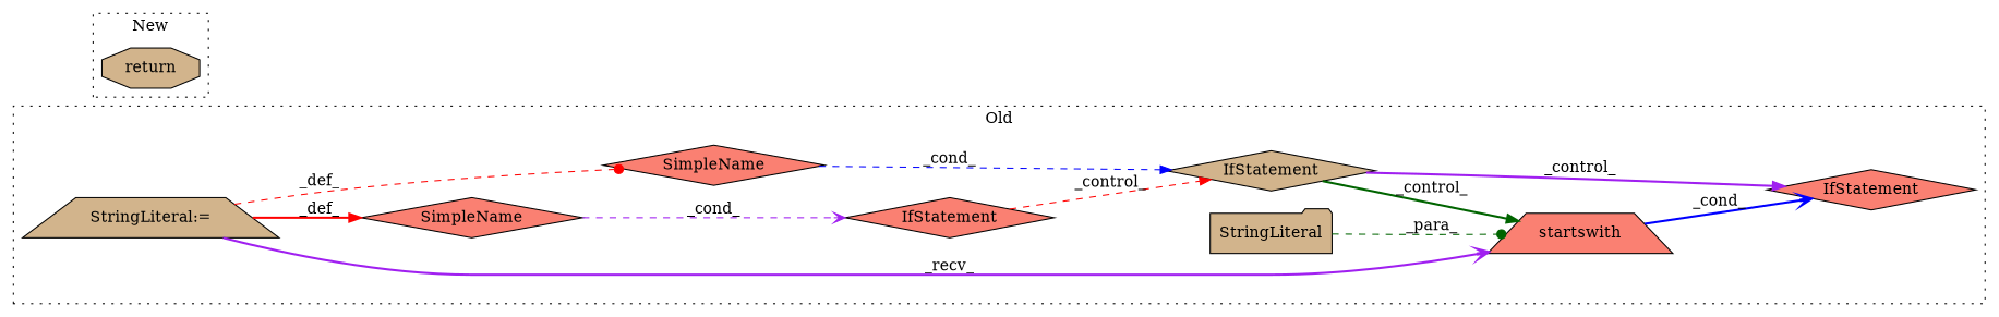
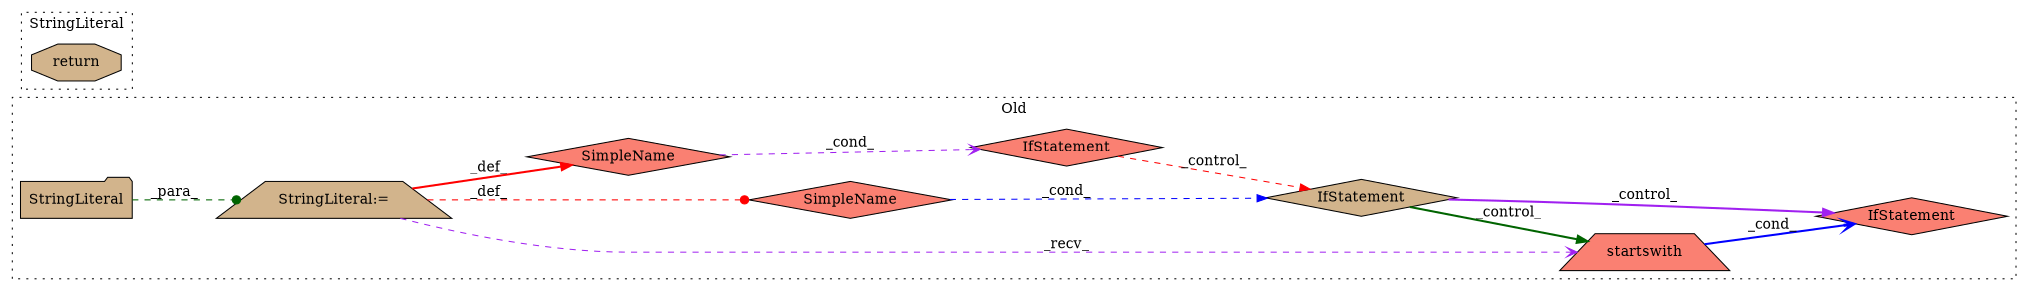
  digraph {
    rankdir=LR
    node [a=25 fillcolor=salmon l="4,2" shape=diamond style=filled]
    edge [arrowhead=normal color=purple style=bold]
    n1 [a=32 l="11,1" label=startswith s="7130,7155" shape=trapezium]
    n2 [label=IfStatement s="7118,7156"]
    n3 [a=45 fillcolor=tan l=14 label=StringLiteral s=7141 shape=folder]
    n4 [a=7 fillcolor=tan l=1 label="StringLiteral:=" s=6890 shape=trapezium]
    n5 [a=42 label=SimpleName l=""]
    n6 [fillcolor=tan label=IfStatement s="7025,7055"]
    n7 [a=42 label=SimpleName l=""]
    n8 [label=IfStatement s="6909,6973"]
    n9 [a=41 fillcolor=tan l=7 label=return s=6884 shape=octagon]
    subgraph cluster_1 {
      label=Old
      style=dotted
      n1
      n2
      n3
      n4
      n5
      n6
      n7
      n8
    }
    subgraph cluster_2 {
-     label=New
+     label=StringLiteral
      style=dotted
      n9
    }
    n1 -> n2 [arrowhead=vee color=blue label=_cond_]
-   n3 -> n1 [arrowhead=dot color=darkgreen label=_para_ style=dashed]
-   n4 -> n1 [arrowhead=vee label=_recv_]
+   n3 -> n4 [arrowhead=dot color=darkgreen label=_para_ style=dashed]
+   n4 -> n1 [arrowhead=vee label=_recv_ style=dashed]
    n4 -> n5 [arrowhead=dot color=red label=_def_ style=dashed]
    n4 -> n7 [color=red label=_def_]
    n5 -> n6 [color=blue label=_cond_ style=dashed]
    n6 -> n1 [color=darkgreen label=_control_]
    n6 -> n2 [label=_control_]
    n7 -> n8 [arrowhead=vee label=_cond_ style=dashed]
    n8 -> n6 [color=red label=_control_ style=dashed]
  }
